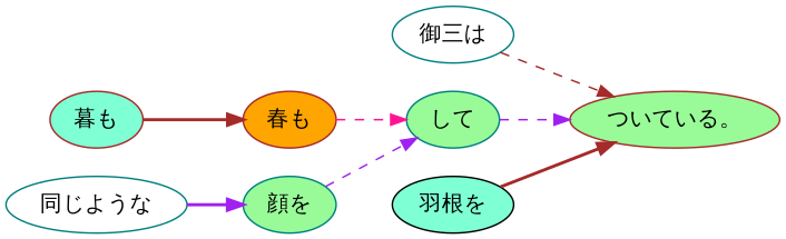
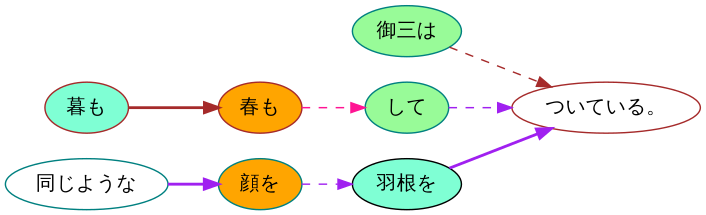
  digraph {
    fontname="PT Serif"
    rankdir=LR
    node [color=teal fillcolor=palegreen fontname="PT Serif" style=filled]
    edge [color=brown fontname="PT Serif" style=dashed]
-   n1 [fillcolor=white label="御三は"]
-   n2 [color=brown label="ついている。"]
+   n1 [label="御三は"]
+   n2 [color=brown fillcolor=white label="ついている。"]
    n3 [color=brown fillcolor=aquamarine label="暮も"]
    n4 [color=brown fillcolor=orange label="春も"]
    n5 [label="して"]
    n6 [fillcolor=white label="同じような"]
-   n7 [label="顔を"]
+   n7 [fillcolor=orange label="顔を"]
    n8 [color=black fillcolor=aquamarine label="羽根を"]
    n1 -> n2
    n3 -> n4 [style=bold]
    n4 -> n5 [color=deeppink]
    n5 -> n2 [color=purple]
    n6 -> n7 [color=purple style=bold]
-   n7 -> n5 [color=purple]
-   n8 -> n2 [style=bold]
+   n7 -> n8 [color=purple]
+   n8 -> n2 [color=purple style=bold]
  }
